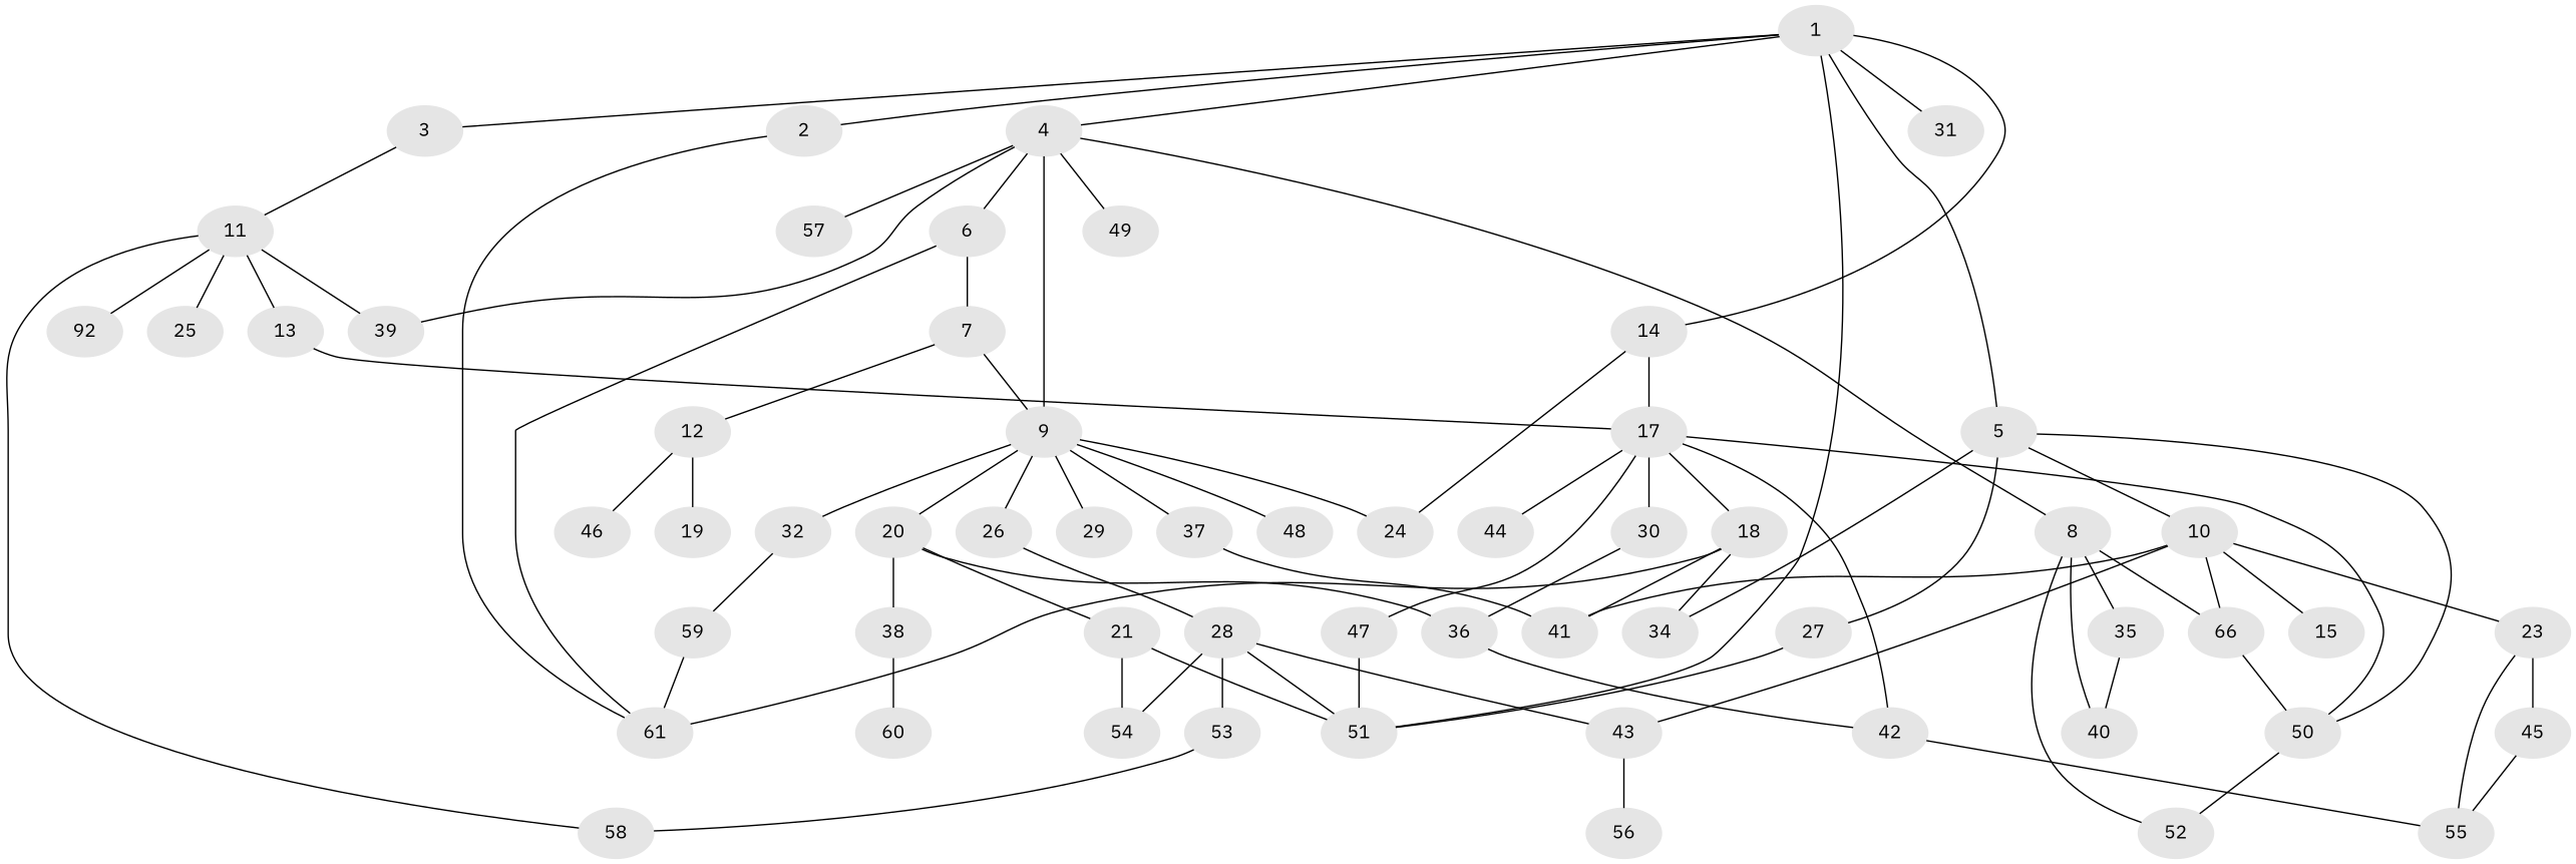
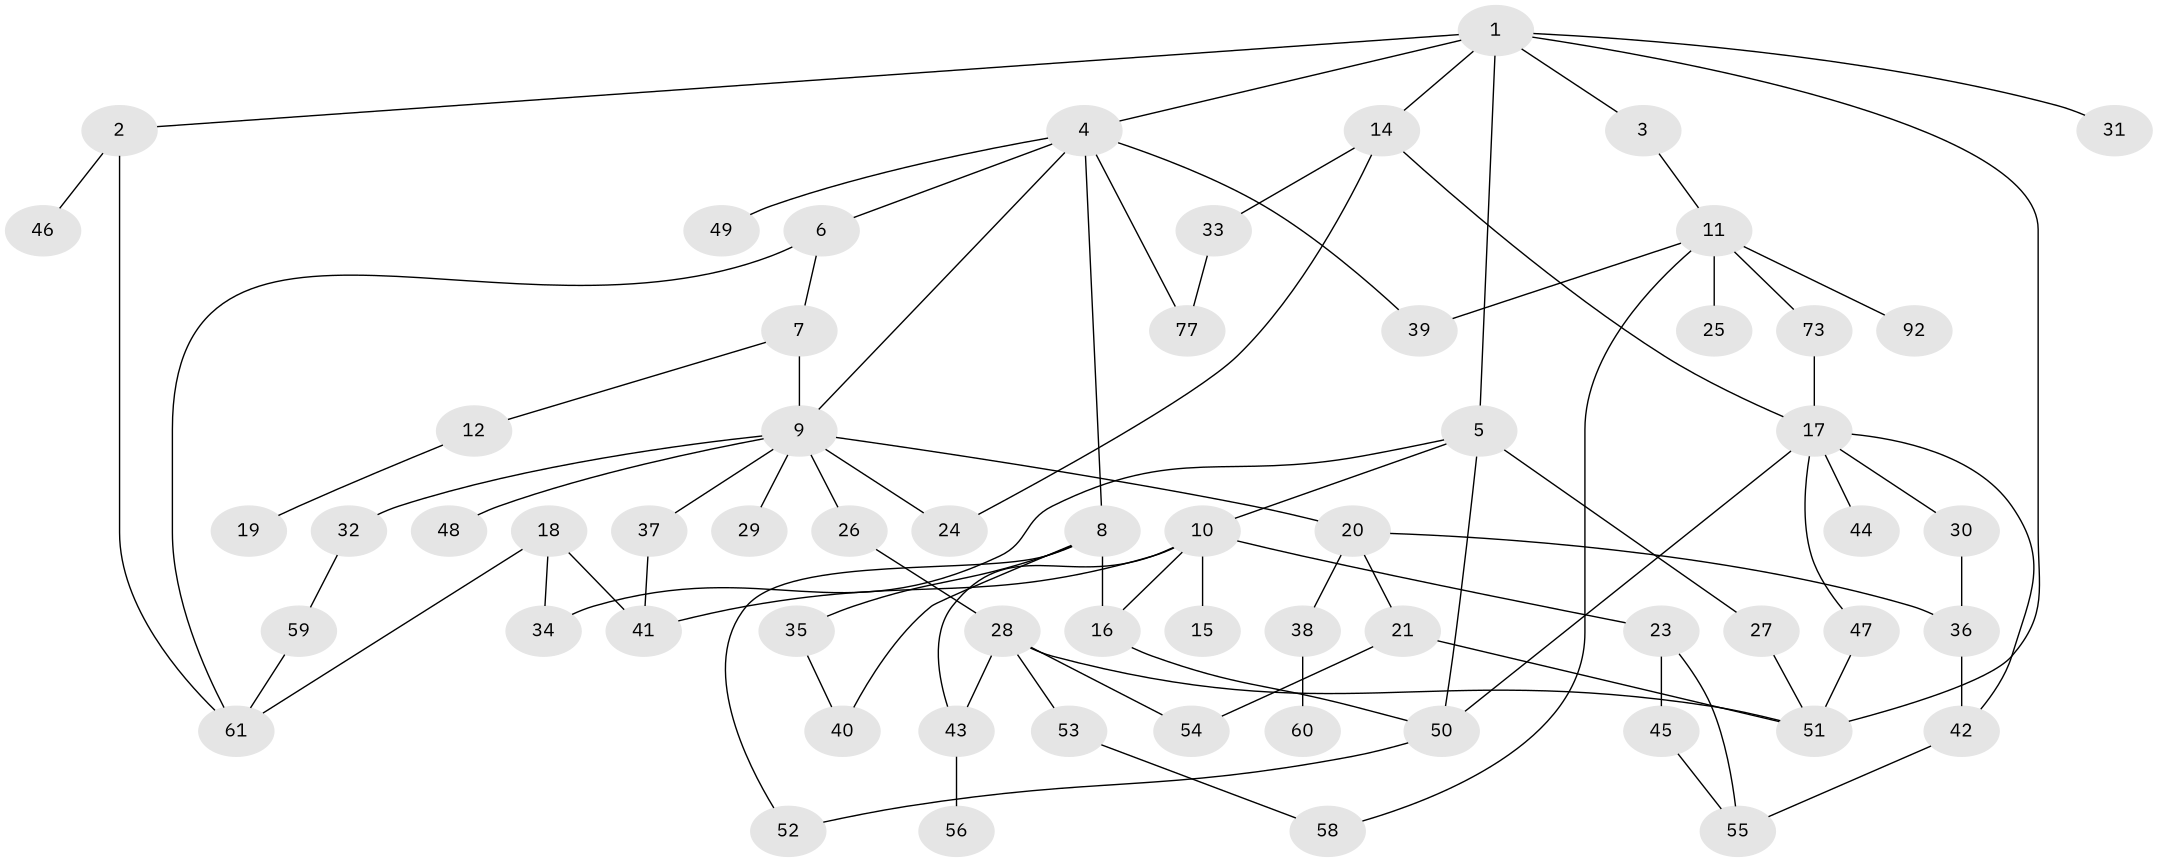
  graph {
    fontname="IBM Plex Sans"
    node [color=gray90 fontname="IBM Plex Sans" style=filled]
    edge [fontname="IBM Plex Sans"]
    1
    2
    3
    4
    5
    14
    31
    51
    46
    61
    11
    6
    8
    9
    39
    49
-   57
+   57 [label=77]
    10
    27
    34
    50
    24
    17
-   13
+   33
+   13 [label=73]
    n26 [label=92]
    25
    58
    7
-   16 [label=66]
+   16
    40
    52
    35
    20
    26
    29
    32
    37
    48
    15
    23
    41
    43
    12
    19
    21
    36
    38
    28
    59
    45
    55
    56
    18
    30
    42
    44
    47
    54
    60
    53
    1 -- 2
    1 -- 3
    1 -- 4
    1 -- 5
    1 -- 14
    1 -- 31
    1 -- 51
-   12 -- 46
+   2 -- 46
    2 -- 61
    3 -- 11
    4 -- 6
    4 -- 8
    4 -- 9
    4 -- 39
    4 -- 49
    4 -- 57
    5 -- 10
    5 -- 27
    5 -- 34
    5 -- 50
    14 -- 24
    14 -- 17
+   14 -- 33
    11 -- 39
    11 -- 13
    11 -- n26
    11 -- 25
    11 -- 58
    6 -- 61
    6 -- 7
    8 -- 16
    8 -- 40
    8 -- 52
    8 -- 35
    9 -- 24
    9 -- 20
    9 -- 26
    9 -- 29
    9 -- 32
    9 -- 37
    9 -- 48
    10 -- 16
    10 -- 15
    10 -- 23
    10 -- 41
    10 -- 43
    27 -- 51
    50 -- 52
    17 -- 50
-   17 -- 18
    17 -- 30
    17 -- 42
    17 -- 44
    17 -- 47
+   33 -- 57
    13 -- 17
    7 -- 9
    7 -- 12
    16 -- 50
    35 -- 40
    20 -- 21
    20 -- 36
    20 -- 38
    26 -- 28
    32 -- 59
    37 -- 41
    23 -- 45
    23 -- 55
    43 -- 56
    12 -- 19
    21 -- 51
    21 -- 54
    36 -- 42
    38 -- 60
    28 -- 51
    28 -- 43
    28 -- 54
    28 -- 53
    59 -- 61
    45 -- 55
    18 -- 61
    18 -- 34
    18 -- 41
    30 -- 36
    42 -- 55
    47 -- 51
    53 -- 58
  }
